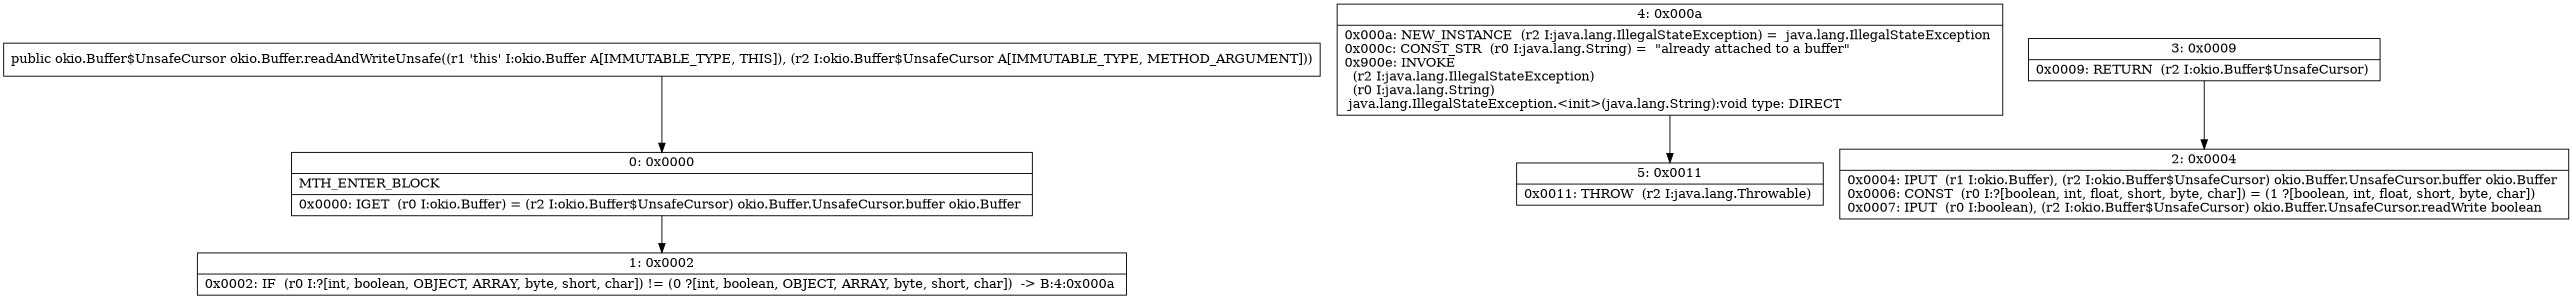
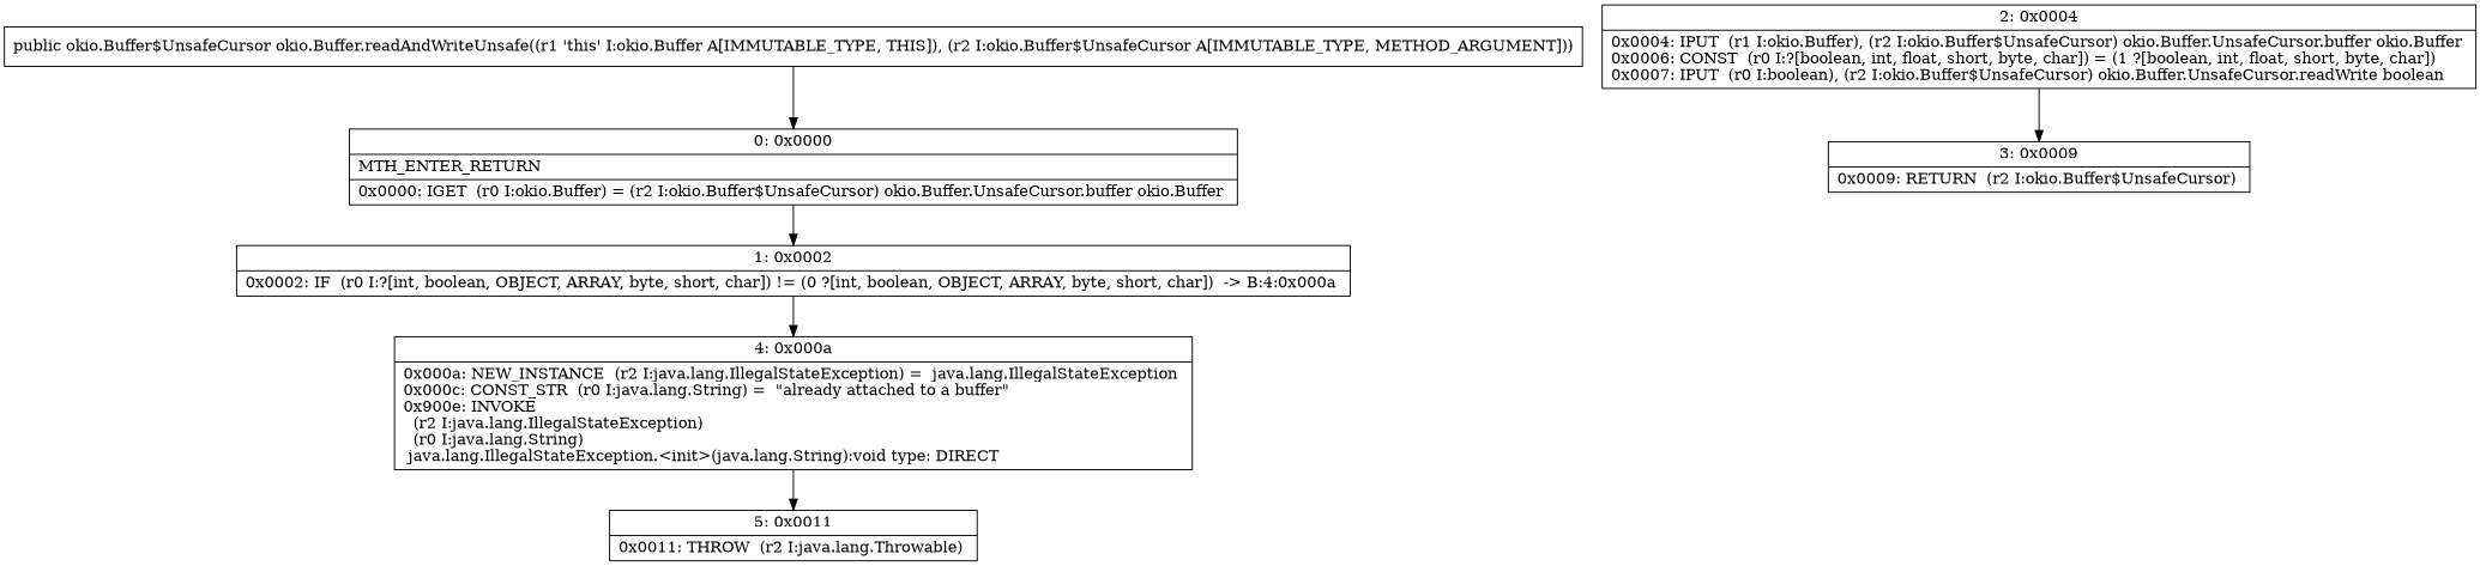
  digraph {
    node [shape=record]
-   n1 [label="{0\:\ 0x0000|MTH_ENTER_BLOCK\l|0x0000: IGET  (r0 I:okio.Buffer) = (r2 I:okio.Buffer$UnsafeCursor) okio.Buffer.UnsafeCursor.buffer okio.Buffer \l}"]
+   n1 [label="{0\:\ 0x0000|MTH_ENTER_RETURN\l|0x0000: IGET  (r0 I:okio.Buffer) = (r2 I:okio.Buffer$UnsafeCursor) okio.Buffer.UnsafeCursor.buffer okio.Buffer \l}"]
    n2 [label="{1\:\ 0x0002|0x0002: IF  (r0 I:?[int, boolean, OBJECT, ARRAY, byte, short, char]) != (0 ?[int, boolean, OBJECT, ARRAY, byte, short, char])  \-\> B:4:0x000a \l}"]
    n3 [label="{4\:\ 0x000a|0x000a: NEW_INSTANCE  (r2 I:java.lang.IllegalStateException) =  java.lang.IllegalStateException \l0x000c: CONST_STR  (r0 I:java.lang.String) =  \"already attached to a buffer\" \l0x900e: INVOKE  \l  (r2 I:java.lang.IllegalStateException)\l  (r0 I:java.lang.String)\l java.lang.IllegalStateException.\<init\>(java.lang.String):void type: DIRECT \l}"]
    n4 [label="{2\:\ 0x0004|0x0004: IPUT  (r1 I:okio.Buffer), (r2 I:okio.Buffer$UnsafeCursor) okio.Buffer.UnsafeCursor.buffer okio.Buffer \l0x0006: CONST  (r0 I:?[boolean, int, float, short, byte, char]) = (1 ?[boolean, int, float, short, byte, char]) \l0x0007: IPUT  (r0 I:boolean), (r2 I:okio.Buffer$UnsafeCursor) okio.Buffer.UnsafeCursor.readWrite boolean \l}"]
    n5 [label="{3\:\ 0x0009|0x0009: RETURN  (r2 I:okio.Buffer$UnsafeCursor) \l}"]
    n6 [label="{5\:\ 0x0011|0x0011: THROW  (r2 I:java.lang.Throwable) \l}"]
    n7 [label="{public okio.Buffer$UnsafeCursor okio.Buffer.readAndWriteUnsafe((r1 'this' I:okio.Buffer A[IMMUTABLE_TYPE, THIS]), (r2 I:okio.Buffer$UnsafeCursor A[IMMUTABLE_TYPE, METHOD_ARGUMENT])) }"]
    n1 -> n2
+   n2 -> n3
    n3 -> n6
-   n5 -> n4
+   n4 -> n5
    n7 -> n1
  }
